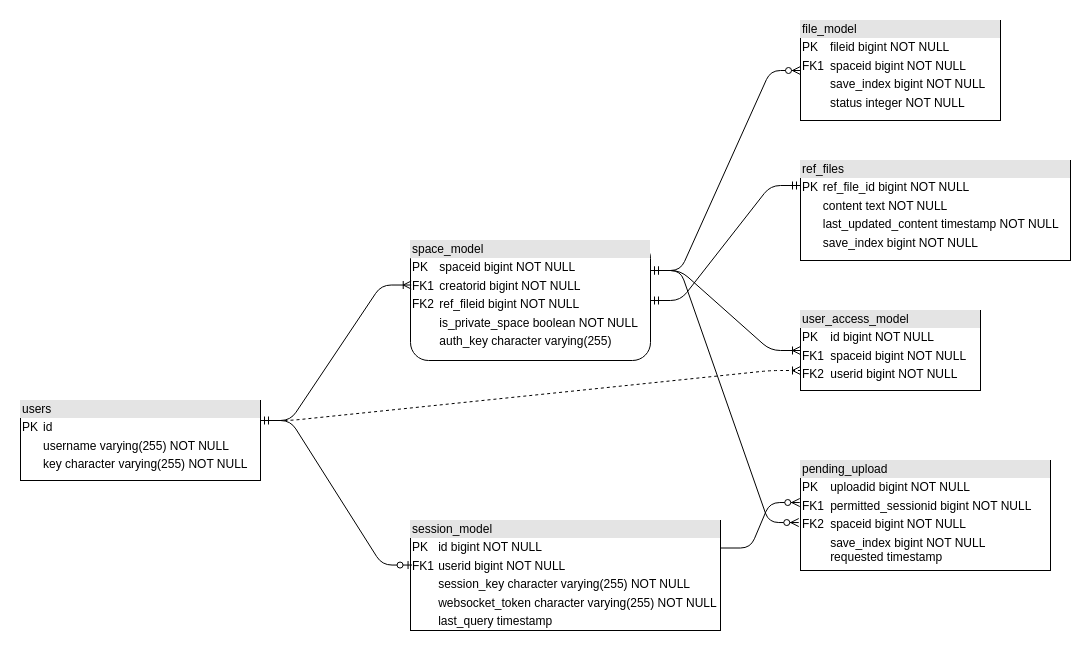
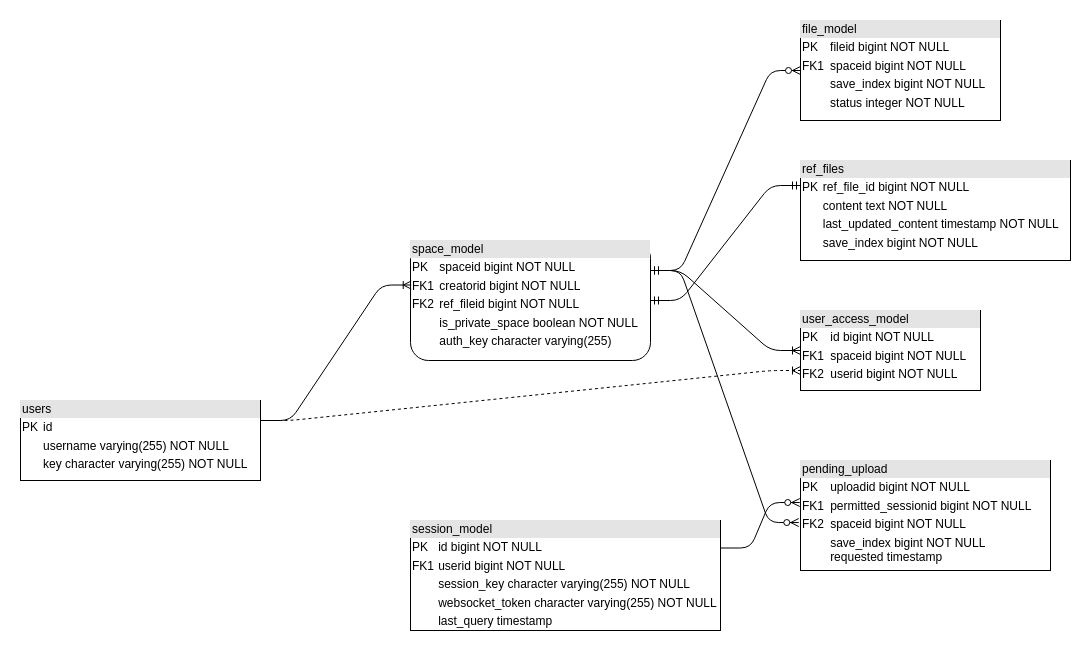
  <mxCell id="0" />
  <mxCell id="1" parent="0" />
  <mxCell id="2" value="&lt;div style=&quot;box-sizing: border-box ; width: 100% ; background: #e4e4e4 ; padding: 2px&quot;&gt;file_model&lt;/div&gt;&lt;table style=&quot;width: 100% ; font-size: 1em&quot; cellspacing=&quot;0&quot; cellpadding=&quot;2&quot;&gt;&lt;tbody&gt;&lt;tr&gt;&lt;td&gt;PK&lt;/td&gt;&lt;td&gt;fileid bigint NOT NULL&lt;br&gt;&lt;/td&gt;&lt;/tr&gt;&lt;tr&gt;&lt;td&gt;FK1&lt;/td&gt;&lt;td&gt;spaceid bigint NOT NULL&lt;br&gt;&lt;/td&gt;&lt;/tr&gt;&lt;tr&gt;&lt;td&gt;&lt;br&gt;&lt;/td&gt;&lt;td&gt;save_index bigint NOT NULL&lt;br&gt;&lt;/td&gt;&lt;/tr&gt;&lt;tr&gt;&lt;td&gt;&lt;br&gt;&lt;/td&gt;&lt;td&gt;status integer NOT NULL&lt;br&gt;&lt;/td&gt;&lt;/tr&gt;&lt;tr&gt;&lt;td&gt;&lt;br&gt;&lt;/td&gt;&lt;td&gt;&lt;br&gt;&lt;/td&gt;&lt;/tr&gt;&lt;tr&gt;&lt;td&gt;&lt;br&gt;&lt;/td&gt;&lt;td&gt;&lt;br&gt;&lt;/td&gt;&lt;/tr&gt;&lt;tr&gt;&lt;td&gt;&lt;br&gt;&lt;/td&gt;&lt;td&gt;&lt;br&gt;&lt;/td&gt;&lt;/tr&gt;&lt;tr&gt;&lt;td&gt;&lt;br&gt;&lt;/td&gt;&lt;td&gt;&lt;br&gt;&lt;/td&gt;&lt;/tr&gt;&lt;/tbody&gt;&lt;/table&gt;" style="verticalAlign=top;align=left;overflow=fill;html=1;" vertex="1" parent="1"><mxGeometry x="800" y="20" width="200" height="100" as="geometry" /></mxCell>
  <mxCell id="3" value="&lt;div style=&quot;box-sizing: border-box ; width: 100% ; background: #e4e4e4 ; padding: 2px&quot;&gt;pending_upload&lt;/div&gt;&lt;table style=&quot;width: 100% ; font-size: 1em&quot; cellspacing=&quot;0&quot; cellpadding=&quot;2&quot;&gt;&lt;tbody&gt;&lt;tr&gt;&lt;td&gt;PK&lt;/td&gt;&lt;td&gt;uploadid bigint NOT NULL&lt;br&gt;&lt;/td&gt;&lt;/tr&gt;&lt;tr&gt;&lt;td&gt;FK1&lt;/td&gt;&lt;td&gt;permitted_sessionid bigint NOT NULL&lt;br&gt;&lt;/td&gt;&lt;/tr&gt;&lt;tr&gt;&lt;td&gt;FK2&lt;br&gt;&lt;/td&gt;&lt;td&gt;spaceid bigint NOT NULL&lt;/td&gt;&lt;/tr&gt;&lt;tr&gt;&lt;td&gt;&lt;br&gt;&lt;/td&gt;&lt;td&gt;save_index bigint NOT NULL&lt;br&gt;requested timestamp&lt;br&gt;&lt;/td&gt;&lt;/tr&gt;&lt;tr&gt;&lt;td&gt;&lt;br&gt;&lt;/td&gt;&lt;td&gt;&lt;br&gt;&lt;/td&gt;&lt;/tr&gt;&lt;/tbody&gt;&lt;/table&gt;" style="verticalAlign=top;align=left;overflow=fill;html=1;" vertex="1" parent="1"><mxGeometry x="800" y="460" width="250" height="110" as="geometry" /></mxCell>
  <mxCell id="4" value="&lt;div style=&quot;box-sizing: border-box ; width: 100% ; background: #e4e4e4 ; padding: 2px&quot;&gt;ref_files&lt;/div&gt;&lt;table style=&quot;width: 100% ; font-size: 1em&quot; cellspacing=&quot;0&quot; cellpadding=&quot;2&quot;&gt;&lt;tbody&gt;&lt;tr&gt;&lt;td&gt;PK&lt;/td&gt;&lt;td&gt;ref_file_id bigint NOT NULL&lt;br&gt;&lt;/td&gt;&lt;/tr&gt;&lt;tr&gt;&lt;td&gt;&lt;br&gt;&lt;/td&gt;&lt;td&gt;content text NOT NULL&lt;br&gt;&lt;/td&gt;&lt;/tr&gt;&lt;tr&gt;&lt;td&gt;&lt;br&gt;&lt;/td&gt;&lt;td&gt;last_updated_content timestamp NOT NULL&lt;br&gt;&lt;/td&gt;&lt;/tr&gt;&lt;tr&gt;&lt;td&gt;&lt;br&gt;&lt;/td&gt;&lt;td&gt;save_index bigint NOT NULL&lt;/td&gt;&lt;/tr&gt;&lt;/tbody&gt;&lt;/table&gt;" style="verticalAlign=top;align=left;overflow=fill;html=1;" vertex="1" parent="1"><mxGeometry x="800" y="160" width="270" height="100" as="geometry" /></mxCell>
  <mxCell id="5" value="&lt;div style=&quot;box-sizing: border-box ; width: 100% ; background: #e4e4e4 ; padding: 2px&quot;&gt;session_model&lt;/div&gt;&lt;table style=&quot;width: 100% ; font-size: 1em&quot; cellspacing=&quot;0&quot; cellpadding=&quot;2&quot;&gt;&lt;tbody&gt;&lt;tr&gt;&lt;td&gt;PK&lt;/td&gt;&lt;td&gt;id bigint NOT NULL&lt;br&gt;&lt;/td&gt;&lt;/tr&gt;&lt;tr&gt;&lt;td&gt;FK1&lt;/td&gt;&lt;td&gt;userid bigint NOT NULL&lt;br&gt;&lt;/td&gt;&lt;/tr&gt;&lt;tr&gt;&lt;td&gt;&lt;br&gt;&lt;/td&gt;&lt;td&gt;session_key character varying(255) NOT NULL&lt;/td&gt;&lt;/tr&gt;&lt;tr&gt;&lt;td&gt;&lt;br&gt;&lt;/td&gt;&lt;td&gt;websocket_token character varying(255) NOT NULL&lt;/td&gt;&lt;/tr&gt;&lt;tr&gt;&lt;td&gt;&lt;br&gt;&lt;/td&gt;&lt;td&gt;last_query timestamp&lt;/td&gt;&lt;/tr&gt;&lt;tr&gt;&lt;td&gt;&lt;br&gt;&lt;/td&gt;&lt;td&gt;&lt;br&gt;&lt;/td&gt;&lt;/tr&gt;&lt;/tbody&gt;&lt;/table&gt;" style="verticalAlign=top;align=left;overflow=fill;html=1;" vertex="1" parent="1"><mxGeometry x="410" y="520" width="310" height="110" as="geometry" /></mxCell>
  <mxCell id="6" value="&lt;div style=&quot;box-sizing: border-box ; width: 100% ; background: #e4e4e4 ; padding: 2px&quot;&gt;space_model&lt;/div&gt;&lt;table style=&quot;width: 100% ; font-size: 1em&quot; cellspacing=&quot;0&quot; cellpadding=&quot;2&quot;&gt;&lt;tbody&gt;&lt;tr&gt;&lt;td&gt;PK&lt;/td&gt;&lt;td&gt;spaceid bigint NOT NULL&lt;br&gt;&lt;/td&gt;&lt;/tr&gt;&lt;tr&gt;&lt;td&gt;FK1&lt;/td&gt;&lt;td&gt;creatorid bigint NOT NULL&lt;br&gt;&lt;/td&gt;&lt;/tr&gt;&lt;tr&gt;&lt;td&gt;FK2&lt;/td&gt;&lt;td&gt;ref_fileid bigint NOT NULL&lt;br&gt;&lt;/td&gt;&lt;/tr&gt;&lt;tr&gt;&lt;td&gt;&lt;br&gt;&lt;/td&gt;&lt;td&gt;is_private_space boolean NOT NULL&lt;br&gt;&lt;/td&gt;&lt;/tr&gt;&lt;tr&gt;&lt;td&gt;&lt;br&gt;&lt;/td&gt;&lt;td&gt;auth_key character varying(255)&lt;br&gt;&lt;/td&gt;&lt;/tr&gt;&lt;/tbody&gt;&lt;/table&gt;" style="verticalAlign=top;align=left;overflow=fill;html=1;rounded=1;" vertex="1" parent="1"><mxGeometry x="410" y="240" width="240" height="120" as="geometry" /></mxCell>
  <mxCell id="7" value="&lt;div style=&quot;box-sizing: border-box ; width: 100% ; background: #e4e4e4 ; padding: 2px&quot;&gt;user_access_model&lt;/div&gt;&lt;table style=&quot;width: 100% ; font-size: 1em&quot; cellspacing=&quot;0&quot; cellpadding=&quot;2&quot;&gt;&lt;tbody&gt;&lt;tr&gt;&lt;td&gt;PK&lt;/td&gt;&lt;td&gt;id bigint NOT NULL&lt;br&gt;&lt;/td&gt;&lt;/tr&gt;&lt;tr&gt;&lt;td&gt;FK1&lt;/td&gt;&lt;td&gt;spaceid bigint NOT NULL&lt;br&gt;&lt;/td&gt;&lt;/tr&gt;&lt;tr&gt;&lt;td&gt;FK2&lt;br&gt;&lt;/td&gt;&lt;td&gt;userid bigint NOT NULL&lt;br&gt;&lt;/td&gt;&lt;/tr&gt;&lt;/tbody&gt;&lt;/table&gt;" style="verticalAlign=top;align=left;overflow=fill;html=1;" vertex="1" parent="1"><mxGeometry x="800" y="310" width="180" height="80" as="geometry" /></mxCell>
  <mxCell id="8" value="&lt;div style=&quot;box-sizing: border-box ; width: 100% ; background: #e4e4e4 ; padding: 2px&quot;&gt;users&lt;/div&gt;&lt;table style=&quot;width: 100% ; font-size: 1em&quot; cellspacing=&quot;0&quot; cellpadding=&quot;2&quot;&gt;&lt;tbody&gt;&lt;tr&gt;&lt;td&gt;PK&lt;/td&gt;&lt;td&gt;id&lt;/td&gt;&lt;/tr&gt;&lt;tr&gt;&lt;td&gt;&lt;br&gt;&lt;/td&gt;&lt;td&gt;username varying(255) NOT NULL&lt;br&gt;&lt;/td&gt;&lt;/tr&gt;&lt;tr&gt;&lt;td&gt;&lt;br&gt;&lt;/td&gt;&lt;td&gt;key character varying(255) NOT NULL&lt;br&gt;&lt;/td&gt;&lt;/tr&gt;&lt;/tbody&gt;&lt;/table&gt;" style="verticalAlign=top;align=left;overflow=fill;html=1;" vertex="1" parent="1"><mxGeometry x="20" y="400" width="240" height="80" as="geometry" /></mxCell>
  <mxCell id="9" value="" style="edgeStyle=entityRelationEdgeStyle;fontSize=12;html=1;endArrow=ERoneToMany;exitX=1;exitY=0.25;exitDx=0;exitDy=0;entryX=0;entryY=0.75;entryDx=0;entryDy=0;dashed=1;" edge="1" parent="1" source="8" target="7"><mxGeometry width="100" height="100" relative="1" as="geometry"><mxPoint x="600" y="470" as="sourcePoint" /><mxPoint x="700" y="370" as="targetPoint" /></mxGeometry></mxCell>
  <mxCell id="10" value="" style="edgeStyle=entityRelationEdgeStyle;fontSize=12;html=1;endArrow=ERoneToMany;entryX=0;entryY=0.5;entryDx=0;entryDy=0;exitX=1;exitY=0.25;exitDx=0;exitDy=0;" edge="1" parent="1" source="6" target="7"><mxGeometry width="100" height="100" relative="1" as="geometry"><mxPoint x="410" y="630" as="sourcePoint" /><mxPoint x="510" y="530" as="targetPoint" /></mxGeometry></mxCell>
  <mxCell id="11" value="" style="edgeStyle=entityRelationEdgeStyle;fontSize=12;html=1;endArrow=ERoneToMany;entryX=0.003;entryY=0.371;entryDx=0;entryDy=0;entryPerimeter=0;exitX=1;exitY=0.25;exitDx=0;exitDy=0;" edge="1" parent="1" source="8" target="6"><mxGeometry width="100" height="100" relative="1" as="geometry"><mxPoint x="300" y="440" as="sourcePoint" /><mxPoint x="160" y="225" as="targetPoint" /></mxGeometry></mxCell>
  <mxCell id="12" value="" style="edgeStyle=entityRelationEdgeStyle;fontSize=12;html=1;endArrow=ERmandOne;startArrow=ERmandOne;entryX=0;entryY=0.25;entryDx=0;entryDy=0;exitX=1;exitY=0.5;exitDx=0;exitDy=0;" edge="1" parent="1" source="6" target="4"><mxGeometry width="100" height="100" relative="1" as="geometry"><mxPoint x="470" y="570" as="sourcePoint" /><mxPoint x="570" y="470" as="targetPoint" /></mxGeometry></mxCell>
  <mxCell id="13" value="" style="edgeStyle=entityRelationEdgeStyle;fontSize=12;html=1;endArrow=ERzeroToMany;startArrow=ERmandOne;entryX=0;entryY=0.5;entryDx=0;entryDy=0;exitX=1;exitY=0.25;exitDx=0;exitDy=0;" edge="1" parent="1" source="6" target="2"><mxGeometry width="100" height="100" relative="1" as="geometry"><mxPoint x="610" y="90" as="sourcePoint" /><mxPoint x="710" y="-10" as="targetPoint" /></mxGeometry></mxCell>
- <mxCell id="14" value="" style="edgeStyle=entityRelationEdgeStyle;fontSize=12;html=1;endArrow=ERzeroToOne;startArrow=ERmandOne;exitX=1;exitY=0.25;exitDx=0;exitDy=0;entryX=0.005;entryY=0.405;entryDx=0;entryDy=0;entryPerimeter=0;" edge="1" parent="1" source="8" target="5"><mxGeometry width="100" height="100" relative="1" as="geometry"><mxPoint x="660" y="590" as="sourcePoint" /><mxPoint x="426" y="645" as="targetPoint" /></mxGeometry></mxCell>
  <mxCell id="15" value="" style="edgeStyle=entityRelationEdgeStyle;fontSize=12;html=1;endArrow=ERzeroToMany;endFill=1;entryX=-0.003;entryY=0.382;entryDx=0;entryDy=0;entryPerimeter=0;exitX=1;exitY=0.25;exitDx=0;exitDy=0;" edge="1" parent="1" source="5" target="3"><mxGeometry width="100" height="100" relative="1" as="geometry"><mxPoint x="660" y="590" as="sourcePoint" /><mxPoint x="760" y="490" as="targetPoint" /></mxGeometry></mxCell>
  <mxCell id="16" value="" style="edgeStyle=entityRelationEdgeStyle;fontSize=12;html=1;endArrow=ERzeroToMany;startArrow=ERmandOne;entryX=-0.007;entryY=0.564;entryDx=0;entryDy=0;entryPerimeter=0;exitX=1;exitY=0.25;exitDx=0;exitDy=0;" edge="1" parent="1" source="6" target="3"><mxGeometry width="100" height="100" relative="1" as="geometry"><mxPoint x="660" y="450" as="sourcePoint" /><mxPoint x="760" y="350" as="targetPoint" /></mxGeometry></mxCell>
